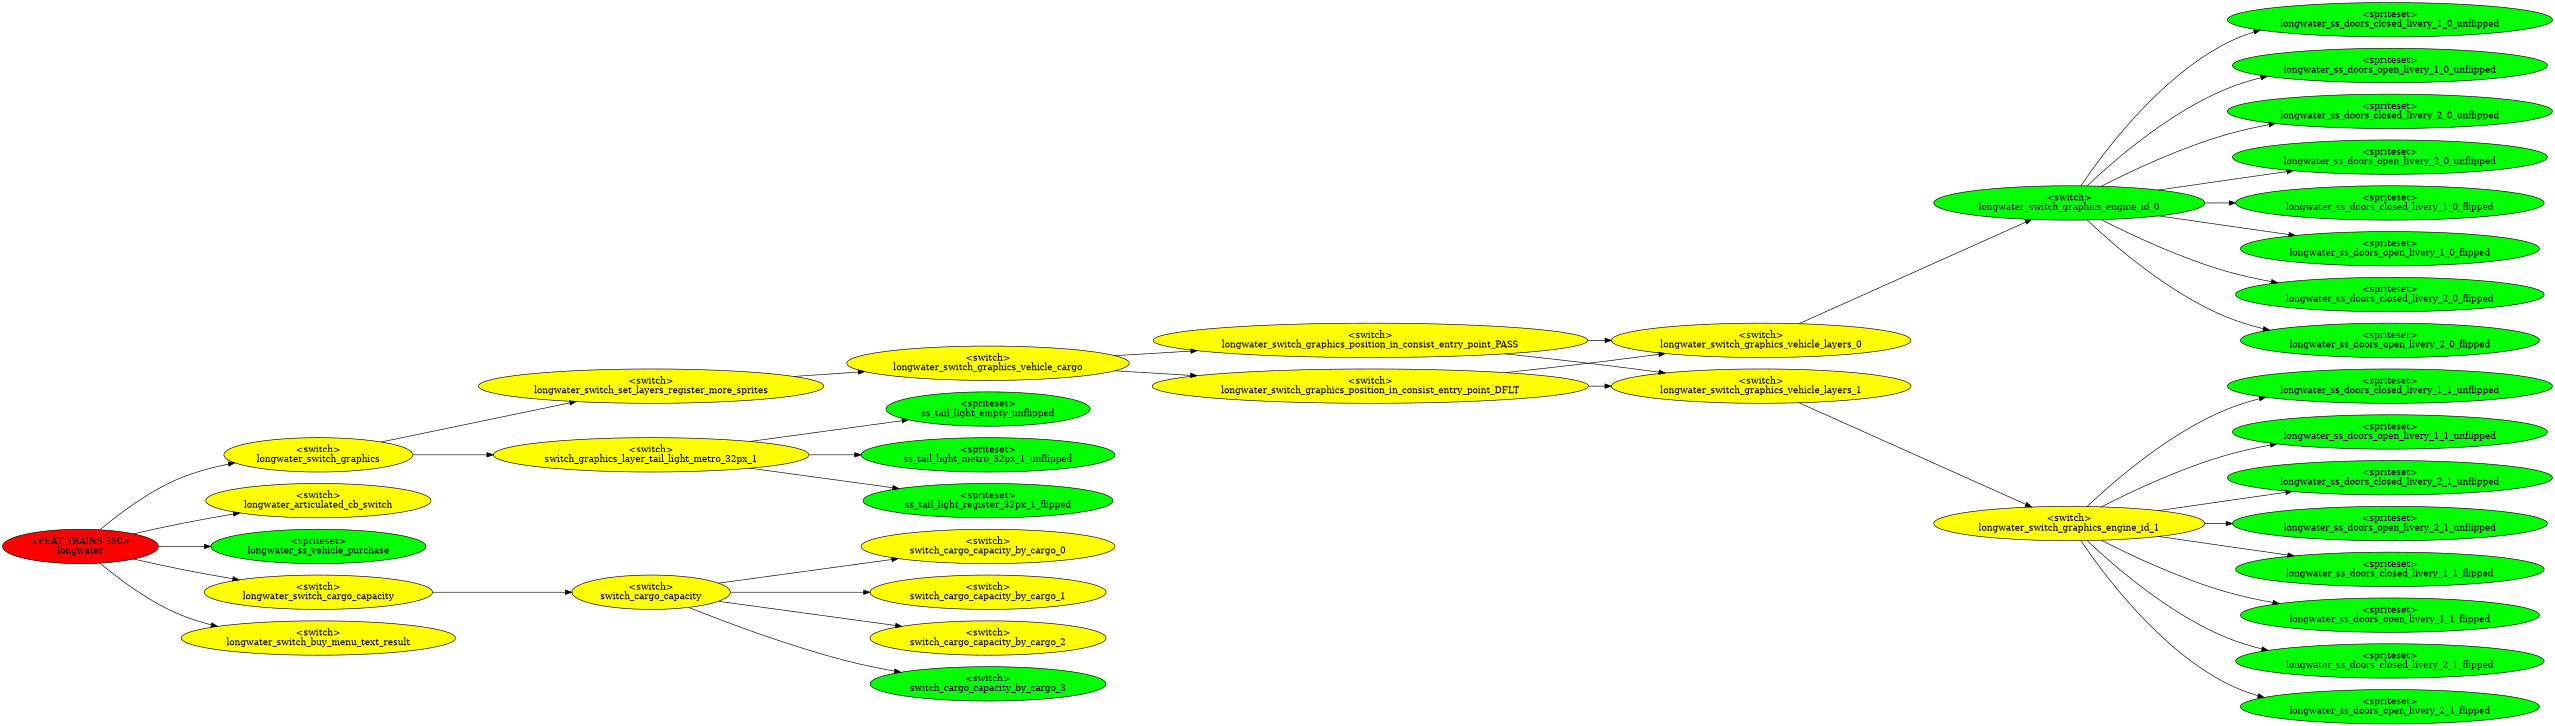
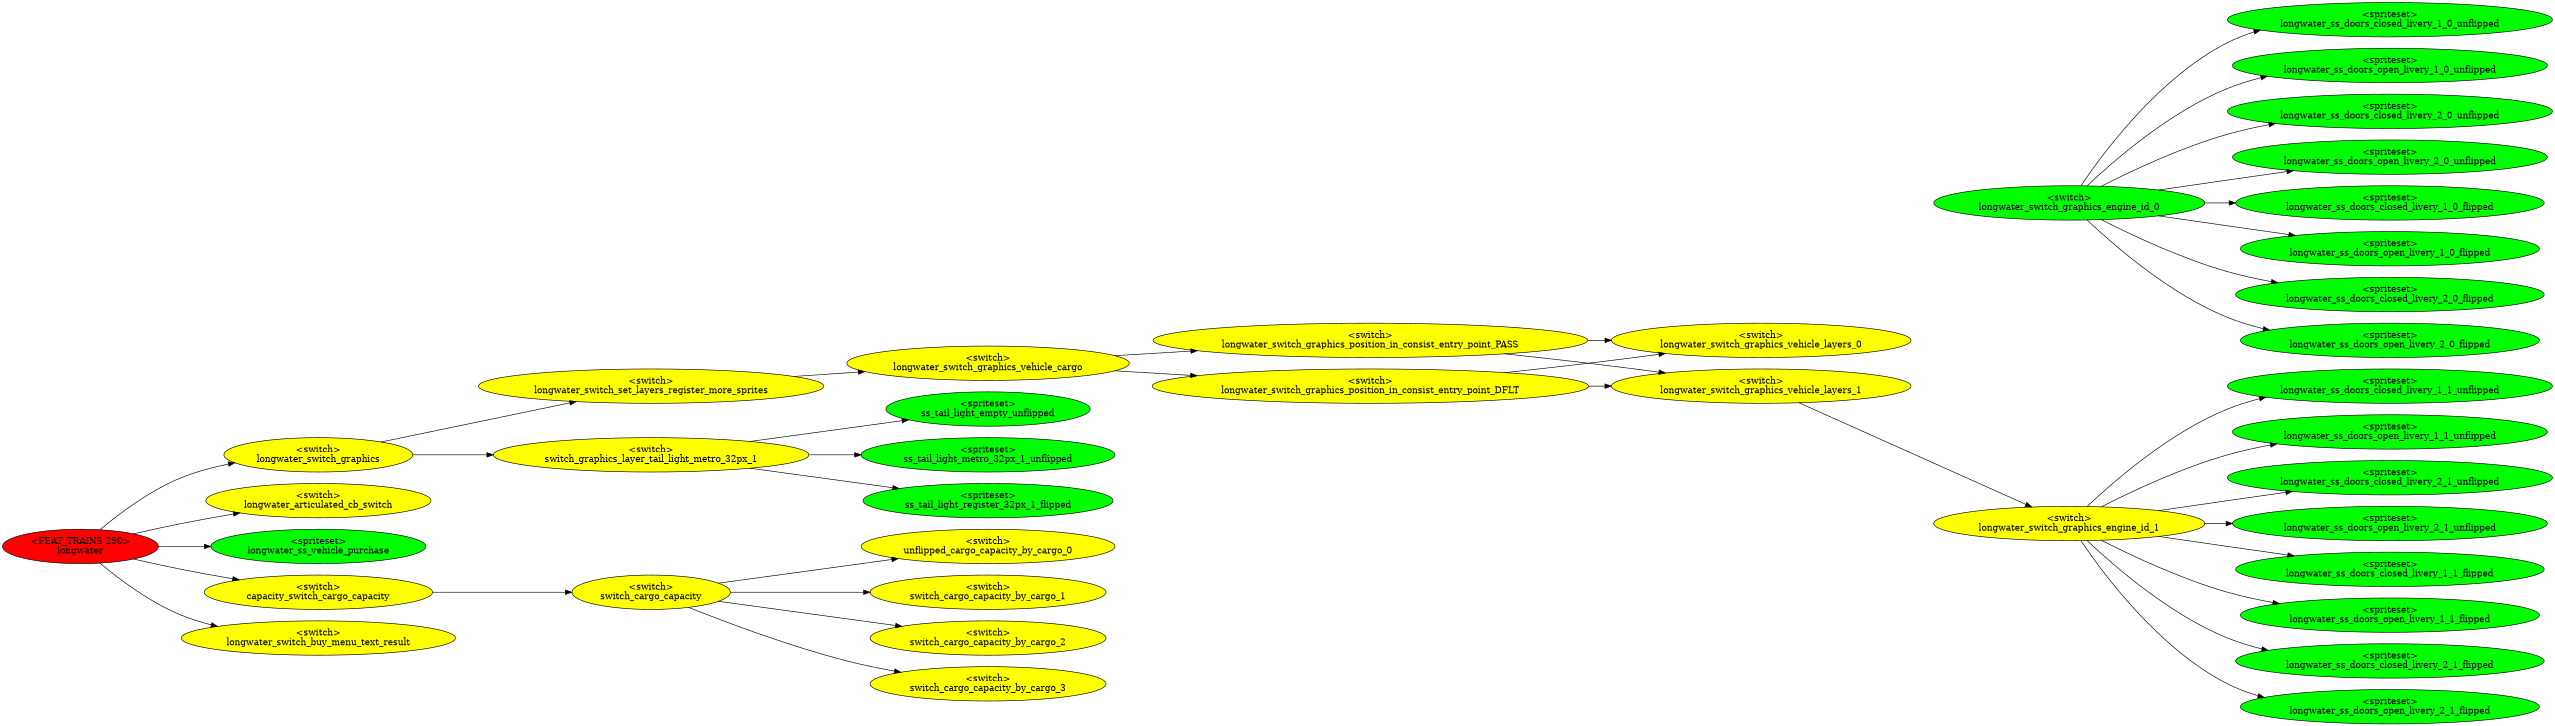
  digraph {
    rankdir=LR
    node [fillcolor=green style=filled]
    n1 [label="<spriteset>\nss_tail_light_metro_32px_1_unflipped"]
    n2 [label="<spriteset>\nss_tail_light_register_32px_1_flipped"]
    n3 [label="<spriteset>\nss_tail_light_empty_unflipped"]
    n4 [fillcolor=yellow label="<switch>\nswitch_graphics_layer_tail_light_metro_32px_1"]
-   n5 [fillcolor=yellow label="<switch>\nswitch_cargo_capacity_by_cargo_0"]
+   n5 [fillcolor=yellow label="<switch>\nunflipped_cargo_capacity_by_cargo_0"]
    n6 [fillcolor=yellow label="<switch>\nswitch_cargo_capacity_by_cargo_1"]
    n7 [fillcolor=yellow label="<switch>\nswitch_cargo_capacity_by_cargo_2"]
-   n8 [label="<switch>\nswitch_cargo_capacity_by_cargo_3"]
+   n8 [fillcolor=yellow label="<switch>\nswitch_cargo_capacity_by_cargo_3"]
    n9 [fillcolor=yellow label="<switch>\nswitch_cargo_capacity"]
    n10 [fillcolor=yellow label="<switch>\nlongwater_articulated_cb_switch"]
    n11 [label="<spriteset>\nlongwater_ss_doors_closed_livery_1_0_unflipped"]
    n12 [label="<spriteset>\nlongwater_ss_doors_open_livery_1_0_unflipped"]
    n13 [label="<spriteset>\nlongwater_ss_doors_closed_livery_2_0_unflipped"]
    n14 [label="<spriteset>\nlongwater_ss_doors_open_livery_2_0_unflipped"]
    n15 [label="<spriteset>\nlongwater_ss_doors_closed_livery_1_0_flipped"]
    n16 [label="<spriteset>\nlongwater_ss_doors_open_livery_1_0_flipped"]
    n17 [label="<spriteset>\nlongwater_ss_doors_closed_livery_2_0_flipped"]
    n18 [label="<spriteset>\nlongwater_ss_doors_open_livery_2_0_flipped"]
    n19 [label="<switch>\nlongwater_switch_graphics_engine_id_0"]
    n20 [fillcolor=yellow label="<switch>\nlongwater_switch_graphics_vehicle_layers_0"]
    n21 [label="<spriteset>\nlongwater_ss_doors_closed_livery_1_1_unflipped"]
    n22 [label="<spriteset>\nlongwater_ss_doors_open_livery_1_1_unflipped"]
    n23 [label="<spriteset>\nlongwater_ss_doors_closed_livery_2_1_unflipped"]
    n24 [label="<spriteset>\nlongwater_ss_doors_open_livery_2_1_unflipped"]
    n25 [label="<spriteset>\nlongwater_ss_doors_closed_livery_1_1_flipped"]
    n26 [label="<spriteset>\nlongwater_ss_doors_open_livery_1_1_flipped"]
    n27 [label="<spriteset>\nlongwater_ss_doors_closed_livery_2_1_flipped"]
    n28 [label="<spriteset>\nlongwater_ss_doors_open_livery_2_1_flipped"]
    n29 [fillcolor=yellow label="<switch>\nlongwater_switch_graphics_engine_id_1"]
    n30 [fillcolor=yellow label="<switch>\nlongwater_switch_graphics_vehicle_layers_1"]
    n31 [fillcolor=yellow label="<switch>\nlongwater_switch_graphics_position_in_consist_entry_point_PASS"]
    n32 [fillcolor=yellow label="<switch>\nlongwater_switch_graphics_position_in_consist_entry_point_DFLT"]
    n33 [fillcolor=yellow label="<switch>\nlongwater_switch_graphics_vehicle_cargo"]
    n34 [label="<spriteset>\nlongwater_ss_vehicle_purchase"]
    n35 [fillcolor=yellow label="<switch>\nlongwater_switch_set_layers_register_more_sprites"]
    n36 [fillcolor=yellow label="<switch>\nlongwater_switch_graphics"]
-   n37 [fillcolor=yellow label="<switch>\nlongwater_switch_cargo_capacity"]
+   n37 [fillcolor=yellow label="<switch>\ncapacity_switch_cargo_capacity"]
    n38 [fillcolor=yellow label="<switch>\nlongwater_switch_buy_menu_text_result"]
    n39 [fillcolor=red label="<FEAT_TRAINS 290>\nlongwater"]
    n4 -> n1
    n4 -> n2
    n4 -> n3
    n9 -> n5
    n9 -> n6
    n9 -> n7
    n9 -> n8
    n19 -> n11
    n19 -> n12
    n19 -> n13
    n19 -> n14
    n19 -> n15
    n19 -> n16
    n19 -> n17
    n19 -> n18
-   n20 -> n19
    n29 -> n21
    n29 -> n22
    n29 -> n23
    n29 -> n24
    n29 -> n25
    n29 -> n26
    n29 -> n27
    n29 -> n28
    n30 -> n29
    n31 -> n20
    n31 -> n30
    n32 -> n20
    n32 -> n30
    n33 -> n31
    n33 -> n32
    n35 -> n33
    n36 -> n4
    n36 -> n35
    n37 -> n9
    n39 -> n10
    n39 -> n34
    n39 -> n36
    n39 -> n37
    n39 -> n38
  }
